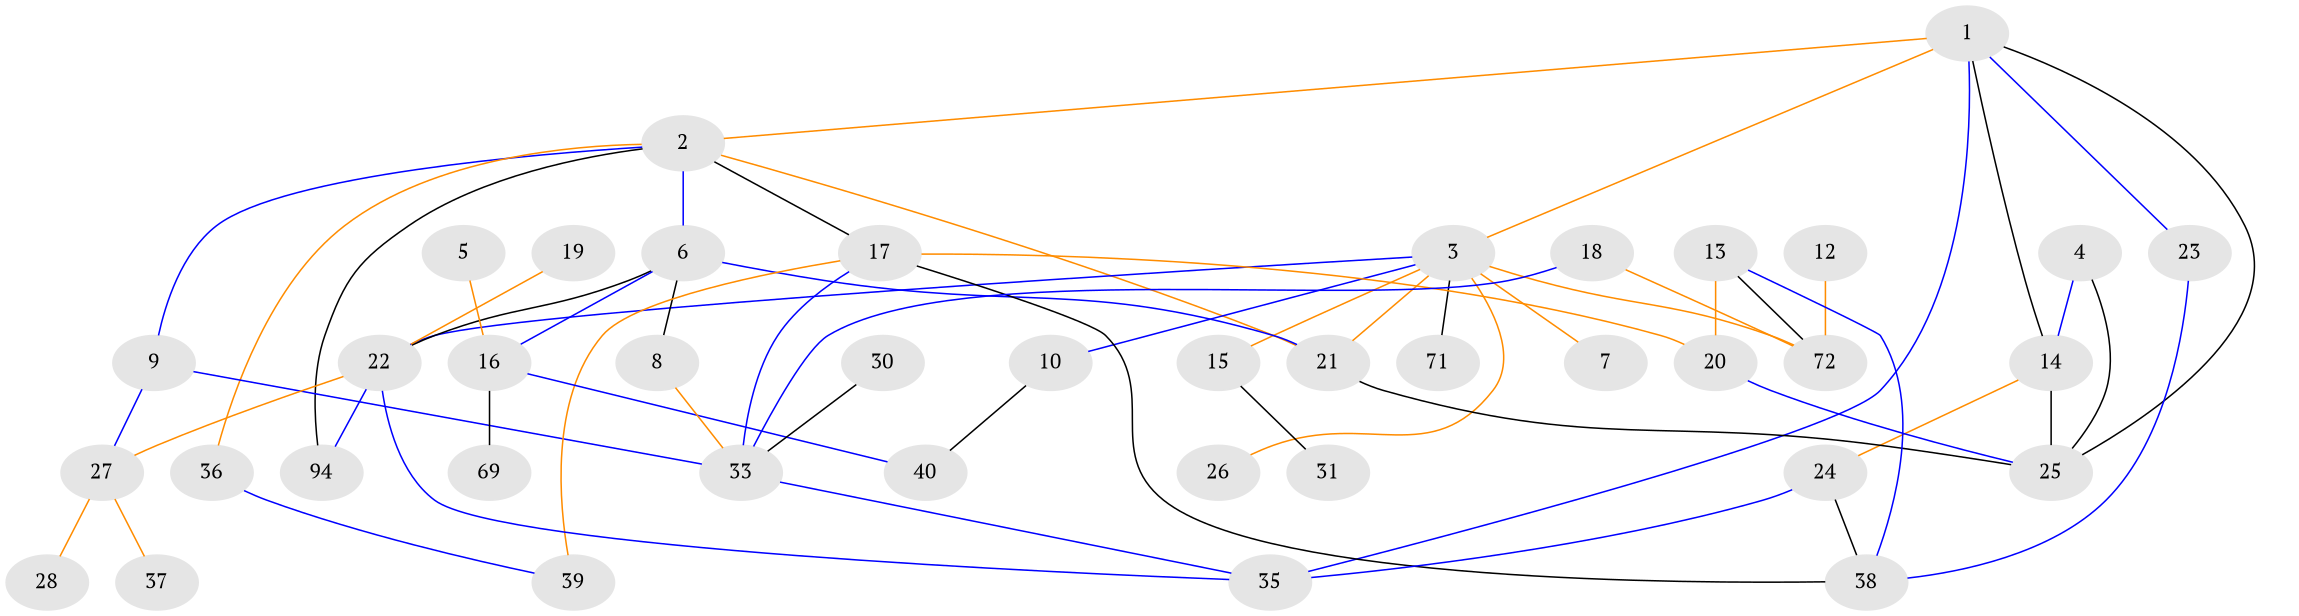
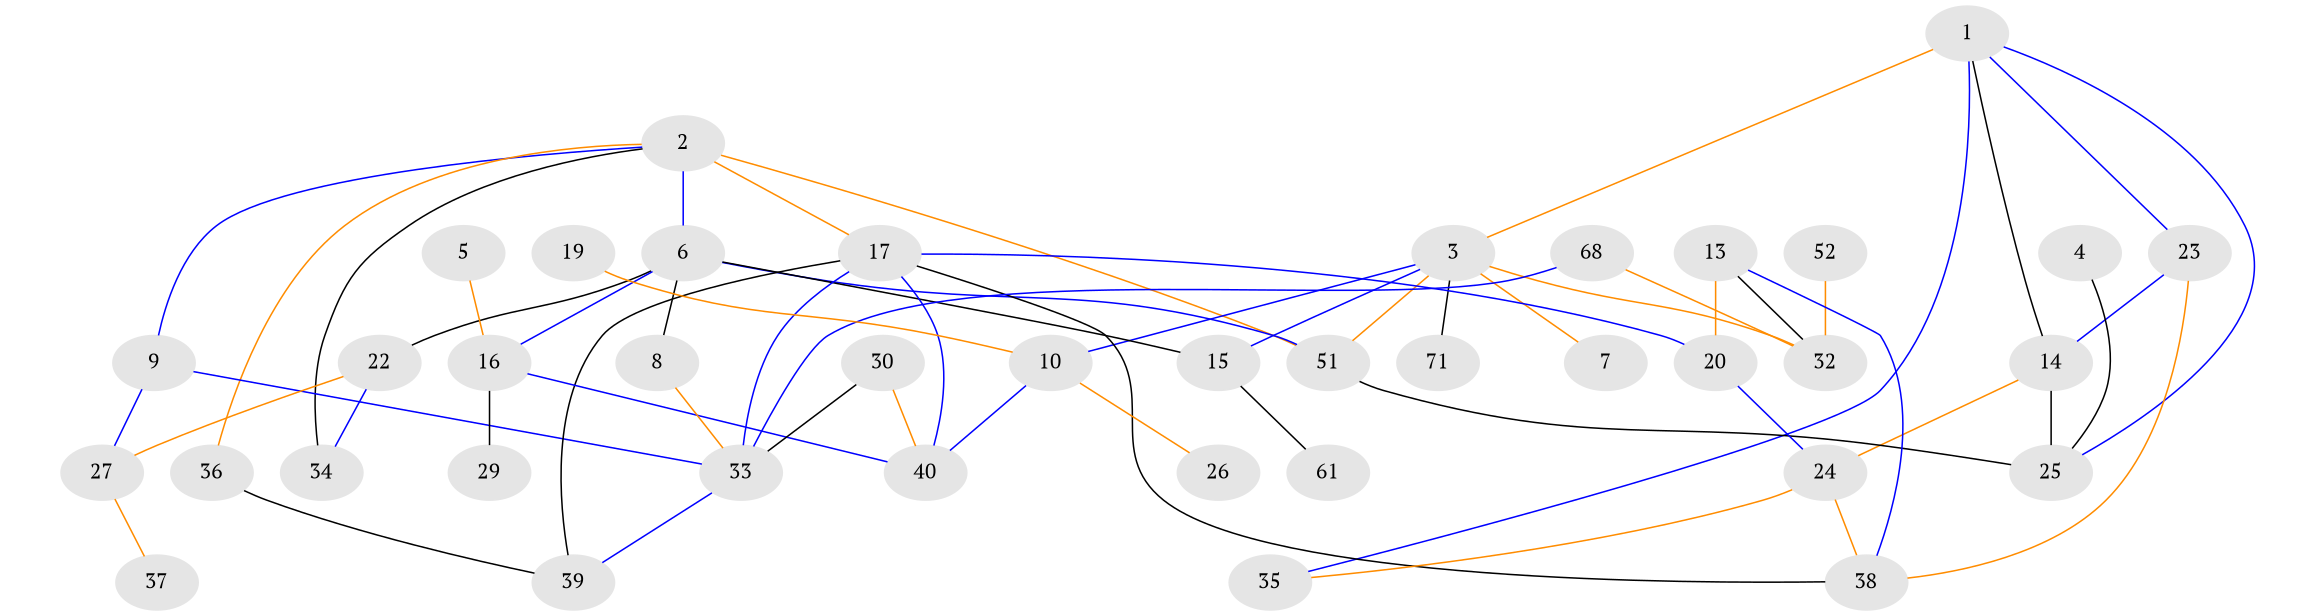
  graph {
    fontname="PT Serif"
    node [color=gray90 fontname="PT Serif" style=filled]
    edge [color=blue fontname="PT Serif" weight=1.0]
    1
    2
    3
    14
    23
    25
    35
    6
    9
    17
-   21
-   34 [label=94]
+   21 [label=51]
+   34
    36
    7
    10
    n16 [label=71]
    15
    22
    26
-   32 [label=72]
+   32
    24
    16
    40
-   29 [label=69]
+   29
    38
    8
    33
    27
    39
    20
-   31
+   31 [label=61]
    4
    5
-   28
    37
-   12
+   12 [label=52]
    13
-   18
+   18 [label=68]
    19
    30
-   1 -- 2 [color=darkorange]
    1 -- 3 [color=darkorange]
    1 -- 14 [color=black]
    1 -- 23
-   1 -- 25 [color=black]
+   1 -- 25
    1 -- 35
    2 -- 6
    2 -- 9
-   2 -- 17 [color=black]
+   2 -- 17 [color=darkorange]
    2 -- 21 [color=darkorange]
    2 -- 34 [color=black]
    2 -- 36 [color=darkorange]
    3 -- 21 [color=darkorange]
    3 -- 7 [color=darkorange]
    3 -- 10
    3 -- n16 [color=black]
-   3 -- 15 [color=darkorange]
-   3 -- 22
-   3 -- 26 [color=darkorange]
+   3 -- 15
+   10 -- 26 [color=darkorange]
    3 -- 32 [color=darkorange weight=2.0]
    14 -- 25 [color=black]
    14 -- 24 [color=darkorange]
-   23 -- 38
+   23 -- 38 [color=darkorange]
    6 -- 21
+   6 -- 15 [color=black]
    6 -- 22 [color=black]
    6 -- 16
    6 -- 8 [color=black]
    9 -- 33
    9 -- 27
+   17 -- 40
    17 -- 38 [color=black]
    17 -- 33
-   17 -- 39 [color=darkorange]
-   17 -- 20 [color=darkorange]
+   17 -- 39 [color=black]
+   17 -- 20
    21 -- 25 [color=black]
-   36 -- 39
-   10 -- 40 [color=black]
+   36 -- 39 [color=black]
+   10 -- 40
    15 -- 31 [color=black]
-   22 -- 35
    22 -- 34
    22 -- 27 [color=darkorange]
-   24 -- 35
-   24 -- 38 [color=black]
+   24 -- 35 [color=darkorange]
+   24 -- 38 [color=darkorange]
    16 -- 40
    16 -- 29 [color=black]
    8 -- 33 [color=darkorange]
-   33 -- 35
-   27 -- 28 [color=darkorange]
+   33 -- 39
    27 -- 37 [color=darkorange]
-   20 -- 25
-   4 -- 14
+   20 -- 24
+   23 -- 14
    4 -- 25 [color=black]
    5 -- 16 [color=darkorange]
    12 -- 32 [color=darkorange]
    13 -- 32 [color=black]
    13 -- 38
    13 -- 20 [color=darkorange weight=2.0]
    18 -- 32 [color=darkorange]
    18 -- 33
-   19 -- 22 [color=darkorange]
+   19 -- 10 [color=darkorange]
+   30 -- 40 [color=darkorange]
    30 -- 33 [color=black]
  }
